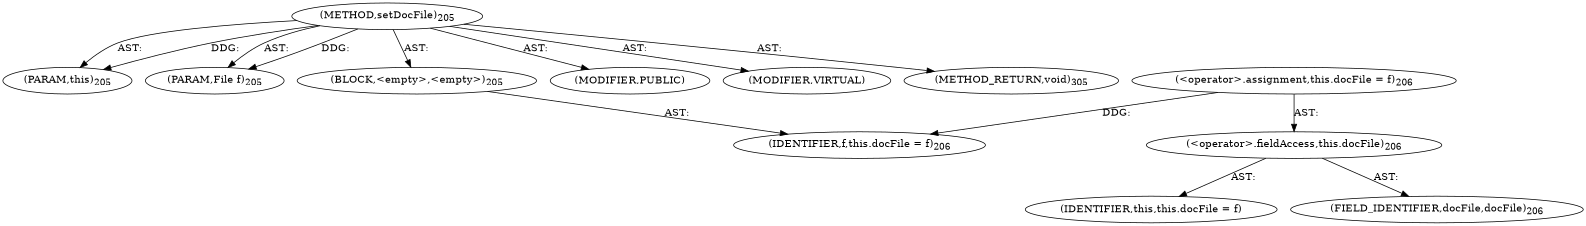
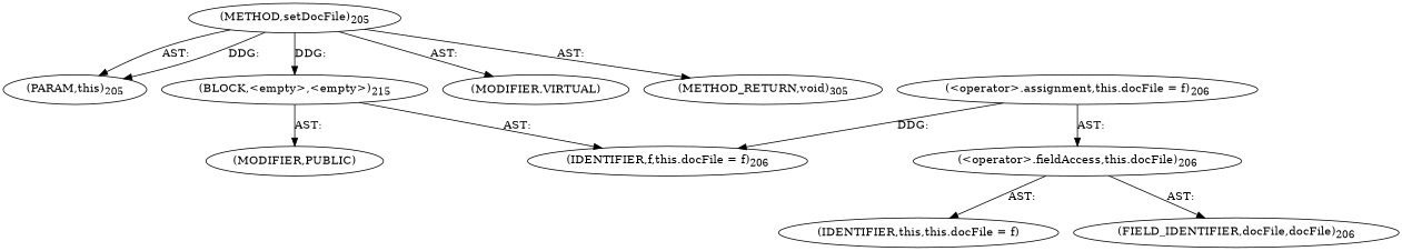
  digraph {
    n1 [label=<(METHOD,setDocFile)<SUB>205</SUB>>]
    n2 [label=<(PARAM,this)<SUB>205</SUB>>]
-   n3 [label=<(PARAM,File f)<SUB>205</SUB>>]
-   n4 [label=<(BLOCK,&lt;empty&gt;,&lt;empty&gt;)<SUB>205</SUB>>]
+   n4 [label=<(BLOCK,&lt;empty&gt;,&lt;empty&gt;)<SUB>215</SUB>>]
    n5 [label=<(MODIFIER,PUBLIC)>]
    n6 [label=<(MODIFIER,VIRTUAL)>]
    n7 [label=<(METHOD_RETURN,void)<SUB>305</SUB>>]
    n8 [label=<(IDENTIFIER,f,this.docFile = f)<SUB>206</SUB>>]
    n9 [label=<(&lt;operator&gt;.assignment,this.docFile = f)<SUB>206</SUB>>]
    n10 [label=<(&lt;operator&gt;.fieldAccess,this.docFile)<SUB>206</SUB>>]
    n11 [label=<(IDENTIFIER,this,this.docFile = f)>]
    n12 [label=<(FIELD_IDENTIFIER,docFile,docFile)<SUB>206</SUB>>]
    n1 -> n2 [label="AST: "]
    n1 -> n2 [label="DDG: "]
-   n1 -> n3 [label="AST: "]
-   n1 -> n3 [label="DDG: "]
-   n1 -> n4 [label="AST: "]
-   n1 -> n5 [label="AST: "]
+   n1 -> n4 [label="DDG: "]
+   n4 -> n5 [label="AST: "]
    n1 -> n6 [label="AST: "]
    n1 -> n7 [label="AST: "]
    n4 -> n8 [label="AST: "]
    n9 -> n8 [label="DDG: "]
    n9 -> n10 [label="AST: "]
    n10 -> n11 [label="AST: "]
    n10 -> n12 [label="AST: "]
  }
